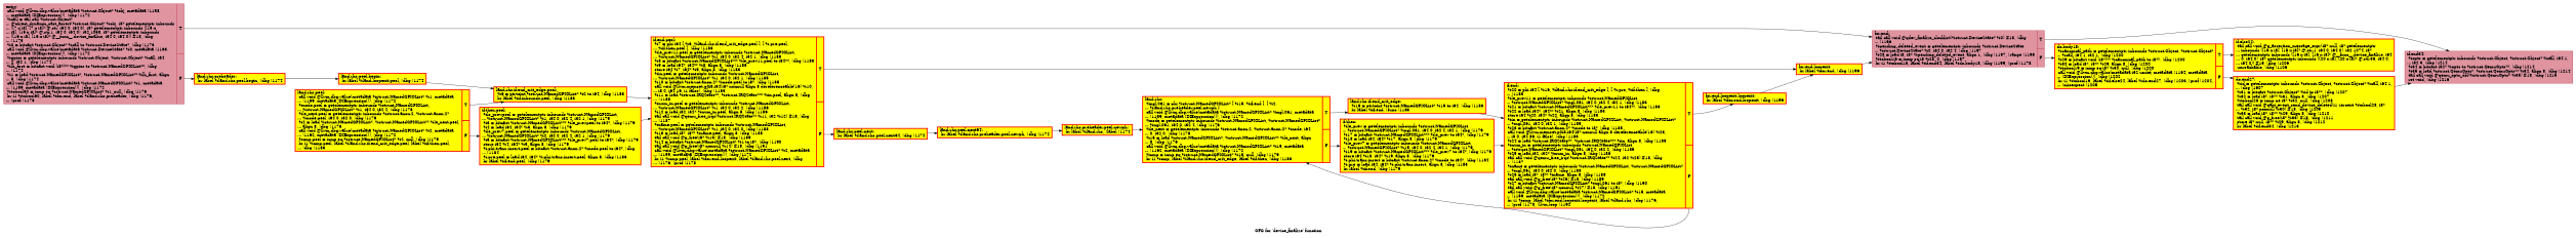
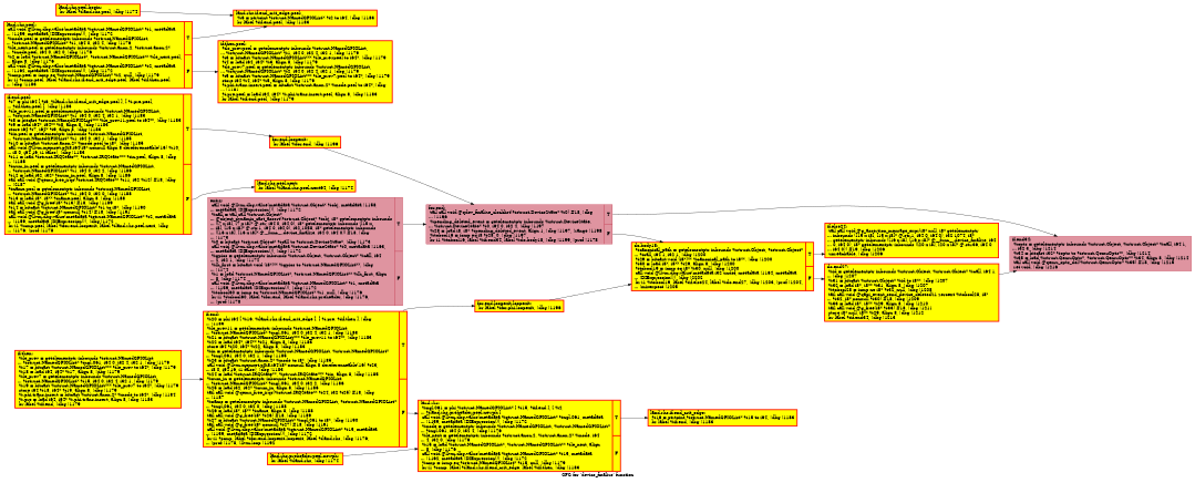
  digraph {
    label="CFG for 'device_finalize' function"
    rankdir=LR
    node [color=red fillcolor=yellow shape=record style=filled penwidth=3.0]
    n1 [color="#b70d28ff" fillcolor="#b70d2870" label="{entry:\l  call void @llvm.dbg.value(metadata %struct.Object* %obj, metadata !1158,\l... metadata !DIExpression()), !dbg !1172\l  %call = tail call %struct.Object*\l... @object_dynamic_cast_assert(%struct.Object* %obj, i8* getelementptr inbounds\l... ([7 x i8], [7 x i8]* @.str, i64 0, i64 0), i8* getelementptr inbounds ([15 x\l... i8], [15 x i8]* @.str.1, i64 0, i64 0), i32 1058, i8* getelementptr inbounds\l... ([16 x i8], [16 x i8]* @__func__.device_finalize, i64 0, i64 0)) #18, !dbg\l... !1173\l  %0 = bitcast %struct.Object* %call to %struct.DeviceState*, !dbg !1173\l  call void @llvm.dbg.value(metadata %struct.DeviceState* %0, metadata !1163,\l... metadata !DIExpression()), !dbg !1172\l  %gpios = getelementptr inbounds %struct.Object, %struct.Object* %call, i64\l... 2, i32 1, !dbg !1174\l  %lh_first = bitcast void (i8*)** %gpios to %struct.NamedGPIOList**, !dbg\l... !1174\l  %1 = load %struct.NamedGPIOList*, %struct.NamedGPIOList** %lh_first, align\l... 8, !dbg !1174\l  call void @llvm.dbg.value(metadata %struct.NamedGPIOList* %1, metadata\l... !1159, metadata !DIExpression()), !dbg !1172\l  %tobool60 = icmp eq %struct.NamedGPIOList* %1, null, !dbg !1176\l  br i1 %tobool60, label %for.end, label %land.rhs.preheader, !dbg !1176,\l... !prof !1178\l|{<s0>T|<s1>F}}" penwidth=""]
    n2 [color="#b70d28ff" fillcolor="#b70d2870" label="{for.end:                                          \l  tail call void @qdev_finalize_clocklist(%struct.DeviceState* %0) #18, !dbg\l... !1196\l  %pending_deleted_event = getelementptr inbounds %struct.DeviceState,\l... %struct.DeviceState* %0, i64 0, i32 4, !dbg !1197\l  %28 = load i8, i8* %pending_deleted_event, align 1, !dbg !1197, !range !1198\l  %tobool16 = icmp eq i8 %28, 0, !dbg !1197\l  br i1 %tobool16, label %if.end34, label %do.body18, !dbg !1199, !prof !1178\l|{<s0>T|<s1>F}}" penwidth=""]
-   n3 [label="{land.rhs.preheader:                               \l  br label %land.rhs.peel.begin, !dbg !1174\l}"]
    n4 [color="#b70d28ff" fillcolor="#b70d2870" label="{if.end34:                                         \l  %opts = getelementptr inbounds %struct.Object, %struct.Object* %call, i64 1,\l... i32 3, !dbg !1214\l  %34 = bitcast i32* %opts to %struct.QemuOpts**, !dbg !1214\l  %35 = load %struct.QemuOpts*, %struct.QemuOpts** %34, align 8, !dbg !1214\l  tail call void @qemu_opts_del(%struct.QemuOpts* %35) #18, !dbg !1215\l  ret void, !dbg !1216\l}" penwidth=""]
-   n5 [label="{do.body18:                                        \l  %canonical_path = getelementptr inbounds %struct.Object, %struct.Object*\l... %call, i64 1, i32 1, !dbg !1200\l  %29 = bitcast void (i8*)** %canonical_path to i8**, !dbg !1200\l  %30 = load i8*, i8** %29, align 8, !dbg !1200\l  %tobool19 = icmp eq i8* %30, null, !dbg !1200\l  call void @llvm.dbg.value(metadata i32 undef, metadata !1164, metadata\l... !DIExpression()), !dbg !1202\l  br i1 %tobool19, label %if.else24, label %do.end27, !dbg !1203, !prof !1204,\l... !misexpect !1205\l|{<s0>T|<s1>F}}"]
-   n6 [label="{land.rhs.peel.begin:                              \l  br label %land.loopexit.peel, !dbg !1174\l}"]
-   n7 [label="{if.else24:                                        \l  tail call void @g_assertion_message_expr(i8* null, i8* getelementptr\l... inbounds ([15 x i8], [15 x i8]* @.str.1, i64 0, i64 0), i32 1074, i8*\l... getelementptr inbounds ([16 x i8], [16 x i8]* @__func__.device_finalize, i64\l... 0, i64 0), i8* getelementptr inbounds ([20 x i8], [20 x i8]* @.str.36, i64 0,\l... i64 0)) #19, !dbg !1206\l  unreachable, !dbg !1106\l}"]
-   n8 [label="{do.end27:                                         \l  %id = getelementptr inbounds %struct.Object, %struct.Object* %call, i64 1,\l... !dbg !1607\l  %31 = bitcast %struct.Object* %id to i8**, !dbg !1207\l  %32 = load i8*, i8** %31, align 8, !dbg !1207\l  %tobool28 = icmp ne i8* %32, null, !dbg !1208\l  tail call void @qapi_event_send_device_deleted(i1 zeroext %tobool28, i8*\l... %32, i8* nonnull %30) #18, !dbg !1209\l  %33 = load i8*, i8** %29, align 8, !dbg !1210\l  tail call void @g_free(i8* %33) #18, !dbg !1211\l  store i8* null, i8** %29, align 8, !dbg !1212\l  br label %if.end34, !dbg !1213\l}"]
-   n9 [label="{land.rhs.if.end_crit_edge.peel:                   \l  %6 = ptrtoint %struct.NamedGPIOList* %2 to i64, !dbg !1183\l  br label %if.inbounds.peel, !dbg !1183\l}"]
+   n5 [label="{do.body18:                                        \l  %canonical_path = getelementptr inbounds %struct.Object, %struct.Object*\l... %call, i64 1, i32 1, !dbg !1200\l  %29 = bitcast void (i8*)** %canonical_path to i8**, !dbg !1200\l  %30 = load i8*, i8** %29, align 8, !dbg !1200\l  %tobool19 = icmp eq i8* %30, null, !dbg !1200\l  call void @llvm.dbg.value(metadata i32 undef, metadata !1164, metadata\l... !DIExpression()), !dbg !2202\l  br i1 %tobool19, label %if.else24, label %do.end27, !dbg !1203, !prof !1204,\l... !misexpect !1205\l|{<s0>T|<s1>F}}"]
+   n6 [label="{land.rhs.peel.begin:                              \l  br label %land.rhs.peel, !dbg !1174\l}"]
+   n7 [label="{if.else24:                                        \l  tail call void @g_assertion_message_expr(i8* null, i8* getelementptr\l... inbounds ([15 x i8], [15 x i8]* @.str.1, i64 0, i64 0), i32 1074, i8*\l... getelementptr inbounds ([16 x i8], [16 x i8]* @__func__.device_finalize, i64\l... 0, i64 0), i8* getelementptr inbounds ([20 x i8], [20 x i8]* @.str.36, i64 0,\l... i64 0)) #19, !dbg !1206\l  unreachable, !dbg !1206\l}"]
+   n8 [label="{do.end27:                                         \l  %id = getelementptr inbounds %struct.Object, %struct.Object* %call, i64 1,\l... !dbg !1207\l  %31 = bitcast %struct.Object* %id to i8**, !dbg !1207\l  %32 = load i8*, i8** %31, align 8, !dbg !1207\l  %tobool28 = icmp ne i8* %32, null, !dbg !1208\l  tail call void @qapi_event_send_device_deleted(i1 zeroext %tobool28, i8*\l... %32, i8* nonnull %30) #18, !dbg !1209\l  %33 = load i8*, i8** %29, align 8, !dbg !1210\l  tail call void @g_free(i8* %33) #18, !dbg !1211\l  store i8* null, i8** %29, align 8, !dbg !1212\l  br label %if.end34, !dbg !1213\l}"]
+   n9 [label="{land.rhs.if.end_crit_edge.peel:                   \l  %6 = ptrtoint %struct.NamedGPIOList* %2 to i64, !dbg !1183\l  br label %if.end.peel, !dbg !1183\l}"]
    n10 [label="{land.rhs.peel:                                    \l  call void @llvm.dbg.value(metadata %struct.NamedGPIOList* %1, metadata\l... !1159, metadata !DIExpression()), !dbg !1172\l  %node.peel = getelementptr inbounds %struct.NamedGPIOList,\l... %struct.NamedGPIOList* %1, i64 0, i32 4, !dbg !1176\l  %le_next.peel = getelementptr inbounds %struct.anon.2, %struct.anon.2*\l... %node.peel, i64 0, i32 0, !dbg !1176\l  %2 = load %struct.NamedGPIOList*, %struct.NamedGPIOList** %le_next.peel,\l... align 8, !dbg !1176\l  call void @llvm.dbg.value(metadata %struct.NamedGPIOList* %2, metadata\l... !1162, metadata !DIExpression()), !dbg !1172\l  %cmp.peel = icmp eq %struct.NamedGPIOList* %2, null, !dbg !1179\l  br i1 %cmp.peel, label %land.rhs.if.end_crit_edge.peel, label %if.then.peel,\l... !dbg !1183\l|{<s0>T|<s1>F}}"]
-   n11 [label="{if.then.peel:                                     \l  %le_prev.peel = getelementptr inbounds %struct.NamedGPIOList,\l... %struct.NamedGPIOList* %1, i64 0, i32 4, i32 1, !dbg !1179\l  %3 = bitcast %struct.NamedGPIOList*** %le_prev.peel to i64*, !dbg !1179\l  %4 = load i64, i64* %3, align 8, !dbg !1179\l  %le_prev7.peel = getelementptr inbounds %struct.NamedGPIOList,\l... %struct.NamedGPIOList* %2, i64 0, i32 4, i32 1, !dbg !1179\l  %5 = bitcast %struct.NamedGPIOList*** %le_prev7.peel to i64*, !dbg !1179\l  store i64 %4, i64* %5, align 8, !dbg !1179\l  %.phi.trans.insert.peel = bitcast %struct.anon.2* %node.peel to i64*, !dbg\l... !1184\l  %.pre.peel = load i64, i64* %.phi.trans.insert.peel, align 8, !dbg !1183\l  br label %if.end.peel, !dbg !1179\l}"]
-   n12 [label="{if.end.peel:                                      \l  %7 = phi i64 [ %6, %land.rhs.if.end_crit_edge.peel ], [ %.pre.peel,\l... %if.then.peel ], !dbg !1183\l  %le_prev11.peel = getelementptr inbounds %struct.NamedGPIOList,\l... %struct.NamedGPIOList* %1, i64 0, i32 4, i32 1, !dbg !1183\l  %8 = bitcast %struct.NamedGPIOList*** %le_prev11.peel to i64**, !dbg !1183\l  %9 = load i64*, i64** %8, align 8, !dbg !1183\l  store i64 %7, i64* %9, align 8, !dbg !1183\l  %in.peel = getelementptr inbounds %struct.NamedGPIOList,\l... %struct.NamedGPIOList* %1, i64 0, i32 1, !dbg !1185\l  %10 = bitcast %struct.anon.2* %node.peel to i8*, !dbg !1185\l  call void @llvm.memset.p0i8.i64(i8* nonnull align 8 dereferenceable(16) %10,\l... i8 0, i64 16, i1 false), !dbg !1183\l  %11 = load %struct.IRQState**, %struct.IRQState*** %in.peel, align 8, !dbg\l... !1185\l  %num_in.peel = getelementptr inbounds %struct.NamedGPIOList,\l... %struct.NamedGPIOList* %1, i64 0, i32 2, !dbg !1186\l  %12 = load i32, i32* %num_in.peel, align 8, !dbg !1186\l  tail call void @qemu_free_irqs(%struct.IRQState** %11, i32 %12) #18, !dbg\l... !1187\l  %name.peel = getelementptr inbounds %struct.NamedGPIOList,\l... %struct.NamedGPIOList* %1, i64 0, i32 0, !dbg !1188\l  %13 = load i8*, i8** %name.peel, align 8, !dbg !1188\l  tail call void @g_free(i8* %13) #18, !dbg !1189\l  %14 = bitcast %struct.NamedGPIOList* %1 to i8*, !dbg !1190\l  tail call void @g_free(i8* nonnull %14) #18, !dbg !1191\l  call void @llvm.dbg.value(metadata %struct.NamedGPIOList* %2, metadata\l... !1159, metadata !DIExpression()), !dbg !1172\l  br i1 %cmp.peel, label %for.end.loopexit, label %land.rhs.peel.next, !dbg\l... !1176, !prof !1178\l|{<s0>T|<s1>F}}"]
+   n11 [label="{if.then.peel:                                     \l  %le_prev.peel = getelementptr inbounds %struct.NamedGPIOList,\l... %struct.NamedGPIOList* %1, i64 0, i32 4, i32 1, !dbg !1179\l  %3 = bitcast %struct.NamedGPIOList*** %le_prev.peel to i64*, !dbg !1179\l  %4 = load i64, i64* %3, align 8, !dbg !1179\l  %le_prev7.peel = getelementptr inbounds %struct.NamedGPIOList,\l... %struct.NamedGPIOList* %2, i64 0, i32 4, i32 1, !dbg !1179\l  %5 = bitcast %struct.NamedGPIOList*** %le_prev7.peel to i64*, !dbg !1179\l  store i64 %4, i64* %5, align 8, !dbg !1179\l  %.phi.trans.insert.peel = bitcast %struct.anon.2* %node.peel to i64*, !dbg\l... !1181\l  %.pre.peel = load i64, i64* %.phi.trans.insert.peel, align 8, !dbg !1183\l  br label %if.end.peel, !dbg !1179\l}"]
+   n12 [label="{if.end.peel:                                      \l  %7 = phi i64 [ %6, %land.rhs.if.end_crit_edge.peel ], [ %.pre.peel,\l... %if.then.peel ], !dbg !1183\l  %le_prev11.peel = getelementptr inbounds %struct.NamedGPIOList,\l... %struct.NamedGPIOList* %1, i64 0, i32 4, i32 1, !dbg !1183\l  %8 = bitcast %struct.NamedGPIOList*** %le_prev11.peel to i64**, !dbg !1183\l  %9 = load i64*, i64** %8, align 8, !dbg !1183\l  store i64 %7, i64* %9, align 8, !dbg !1183\l  %in.peel = getelementptr inbounds %struct.NamedGPIOList,\l... %struct.NamedGPIOList* %1, i64 0, i32 1, !dbg !1185\l  %10 = bitcast %struct.anon.2* %node.peel to i8*, !dbg !1185\l  call void @llvm.memset.p0i8.i64(i8* nonnull align 8 dereferenceable(16) %10,\l... i8 0, i64 16, i1 false), !dbg !1183\l  %11 = load %struct.IRQState**, %struct.IRQState*** %in.peel, align 8, !dbg\l... !1185\l  %num_in.peel = getelementptr inbounds %struct.NamedGPIOList,\l... %struct.NamedGPIOList* %1, i64 0, i32 2, !dbg !1186\l  %12 = load i32, i32* %num_in.peel, align 8, !dbg !1186\l  tail call void @qemu_free_irqs(%struct.IRQState** %11, i32 %12) #18, !dbg\l... !2187\l  %name.peel = getelementptr inbounds %struct.NamedGPIOList,\l... %struct.NamedGPIOList* %1, i64 0, i32 0, !dbg !1188\l  %13 = load i8*, i8** %name.peel, align 8, !dbg !1188\l  tail call void @g_free(i8* %13) #18, !dbg !1189\l  %14 = bitcast %struct.NamedGPIOList* %1 to i8*, !dbg !1190\l  tail call void @g_free(i8* nonnull %14) #18, !dbg !1191\l  call void @llvm.dbg.value(metadata %struct.NamedGPIOList* %2, metadata\l... !1159, metadata !DIExpression()), !dbg !1172\l  br i1 %cmp.peel, label %for.end.loopexit, label %land.rhs.peel.next, !dbg\l... !1176, !prof !1178\l|{<s0>T|<s1>F}}"]
    n13 [label="{for.end.loopexit:                                 \l  br label %for.end, !dbg !1196\l}"]
    n14 [label="{land.rhs.peel.next:                               \l  br label %land.rhs.peel.next64, !dbg !1174\l}"]
-   n15 [label="{land.rhs.peel.next64:                             \l  br label %land.rhs.preheader.peel.newph, !dbg !1174\l}"]
-   n16 [label="{land.rhs.preheader.peel.newph:                    \l  br label %land.rhs, !label !1174\l}"]
-   n17 [label="{land.rhs:                                         \l  %ngl.061 = phi %struct.NamedGPIOList* [ %15, %if.end ], [ %2,\l... %land.rhs.preheader.peel.newph ]\l  call void @llvm.dbg.value(metadata %struct.NamedGPIOList* %ngl.061, metadata\l... !1159, metadata !DIExpression()), !dbg !1172\l  %node = getelementptr inbounds %struct.NamedGPIOList, %struct.NamedGPIOList*\l... %ngl.061, i64 0, i32 4, !dbg !1176\l  %le_next = getelementptr inbounds %struct.anon.2, %struct.anon.2* %node, i64\l... 0, i32 0, !dbg !1176\l  %15 = load %struct.NamedGPIOList*, %struct.NamedGPIOList** %le_next, align\l... 8, !dbg !1176\l  call void @llvm.dbg.value(metadata %struct.NamedGPIOList* %15, metadata\l... !1162, metadata !DIExpression()), !dbg !1172\l  %cmp = icmp eq %struct.NamedGPIOList* %15, null, !dbg !1179\l  br i1 %cmp, label %land.rhs.if.end_crit_edge, label %if.then, !dbg !1183\l|{<s0>T|<s1>F}}"]
-   n18 [label="{land.rhs.if.end_crit_edge:                        \l  %16 = ptrtoint %struct.NamedGPIOList* %15 to i64, !dbg !1183\l  br label %if.end, !func !1183\l}"]
+   n16 [label="{land.rhs.preheader.peel.newph:                    \l  br label %land.rhs, !dbg !1174\l}"]
+   n17 [label="{land.rhs:                                         \l  %ngl.061 = phi %struct.NamedGPIOList* [ %15, %if.end ], [ %2,\l... %land.rhs.preheader.peel.newph ]\l  call void @llvm.dbg.value(metadata %struct.NamedGPIOList* %ngl.061, metadata\l... !1159, metadata !DIExpression()), !dbg !1172\l  %node = getelementptr inbounds %struct.NamedGPIOList, %struct.NamedGPIOList*\l... %ngl.061, i64 0, i32 4, !dbg !1176\l  %le_next = getelementptr inbounds %struct.anon.2, %struct.anon.2* %node, i64\l... 4, i32 0, !dbg !1176\l  %15 = load %struct.NamedGPIOList*, %struct.NamedGPIOList** %le_next, align\l... 8, !dbg !1176\l  call void @llvm.dbg.value(metadata %struct.NamedGPIOList* %15, metadata\l... !1162, metadata !DIExpression()), !dbg !1172\l  %cmp = icmp eq %struct.NamedGPIOList* %15, null, !dbg !1179\l  br i1 %cmp, label %land.rhs.if.end_crit_edge, label %if.then, !dbg !1183\l|{<s0>T|<s1>F}}"]
+   n18 [label="{land.rhs.if.end_crit_edge:                        \l  %16 = ptrtoint %struct.NamedGPIOList* %15 to i64, !dbg !1183\l  br label %if.end, !dbg !1183\l}"]
    n19 [label="{if.then:                                          \l  %le_prev = getelementptr inbounds %struct.NamedGPIOList,\l... %struct.NamedGPIOList* %ngl.061, i64 0, i32 4, i32 1, !dbg !1179\l  %17 = bitcast %struct.NamedGPIOList*** %le_prev to i64*, !dbg !1179\l  %18 = load i64, i64* %17, align 8, !dbg !1179\l  %le_prev7 = getelementptr inbounds %struct.NamedGPIOList,\l... %struct.NamedGPIOList* %15, i64 0, i32 4, i32 1, !dbg !1179\l  %19 = bitcast %struct.NamedGPIOList*** %le_prev7 to i64*, !dbg !1179\l  store i64 %18, i64* %19, align 8, !dbg !1179\l  %.phi.trans.insert = bitcast %struct.anon.2* %node to i64*, !dbg !1184\l  %.pre = load i64, i64* %.phi.trans.insert, align 8, !dbg !1183\l  br label %if.end, !dbg !1179\l}"]
-   n20 [label="{if.end:                                           \l  %20 = phi i64 [ %16, %land.rhs.if.end_crit_edge ], [ %.pre, %if.then ], !dbg\l... !1183\l  %le_prev11 = getelementptr inbounds %struct.NamedGPIOList,\l... %struct.NamedGPIOList* %ngl.061, i64 0, i32 4, i32 1, !dbg !1183\l  %21 = bitcast %struct.NamedGPIOList*** %le_prev11 to i64**, !dbg !1183\l  %22 = load i64*, i64** %21, align 8, !dbg !1183\l  store i64 %20, i64* %22, align 8, !dbg !1183\l  %in = getelementptr inbounds %struct.NamedGPIOList, %struct.NamedGPIOList*\l... %ngl.061, i64 0, i32 1, !dbg !1185\l  %23 = bitcast %struct.anon.2* %node to i8*, !dbg !1185\l  call void @llvm.memset.p0i8.i64(i8* nonnull align 8 dereferenceable(16) %23,\l... i8 0, i64 86, i1 false), !dbg !1183\l  %24 = load %struct.IRQState**, %struct.IRQState*** %in, align 8, !dbg !1185\l  %num_in = getelementptr inbounds %struct.NamedGPIOList,\l... %struct.NamedGPIOList* %ngl.061, i64 0, i32 2, !dbg !1186\l  %25 = load i32, i32* %num_in, align 8, !dbg !1186\l  tail call void @qemu_free_irqs(%struct.IRQState** %24, i32 %25) #18, !dbg\l... !1187\l  %name = getelementptr inbounds %struct.NamedGPIOList, %struct.NamedGPIOList*\l... %ngl.061, i64 0, i32 0, !dbg !1188\l  %26 = load i8*, i8** %name, align 8, !dbg !1188\l  tail call void @g_free(i8* %26) #18, !dbg !1189\l  %27 = bitcast %struct.NamedGPIOList* %ngl.061 to i8*, !dbg !1190\l  tail call void @g_free(i8* nonnull %27) #18, !dbg !1191\l  call void @llvm.dbg.value(metadata %struct.NamedGPIOList* %15, metadata\l... !1159, metadata !DIExpression()), !dbg !1172\l  br i1 %cmp, label %for.end.loopexit.loopexit, label %land.rhs, !dbg !1176,\l... !prof !1178, !llvm.loop !1192\l|{<s0>T|<s1>F}}"]
-   n21 [label="{for.end.loopexit.loopexit:                        \l  br label %for.end.loopexit, !dbg !1196\l}"]
+   n20 [label="{if.end:                                           \l  %20 = phi i64 [ %16, %land.rhs.if.end_crit_edge ], [ %.pre, %if.then ], !dbg\l... !1183\l  %le_prev11 = getelementptr inbounds %struct.NamedGPIOList,\l... %struct.NamedGPIOList* %ngl.061, i64 0, i32 4, i32 1, !dbg !1183\l  %21 = bitcast %struct.NamedGPIOList*** %le_prev11 to i64**, !dbg !1183\l  %22 = load i64*, i64** %21, align 8, !dbg !1183\l  store i64 %20, i64* %22, align 8, !dbg !1183\l  %in = getelementptr inbounds %struct.NamedGPIOList, %struct.NamedGPIOList*\l... %ngl.061, i64 0, i32 1, !dbg !1185\l  %23 = bitcast %struct.anon.2* %node to i8*, !dbg !1185\l  call void @llvm.memset.p0i8.i64(i8* nonnull align 8 dereferenceable(16) %23,\l... i8 0, i64 16, i1 false), !dbg !1183\l  %24 = load %struct.IRQState**, %struct.IRQState*** %in, align 8, !dbg !1185\l  %num_in = getelementptr inbounds %struct.NamedGPIOList,\l... %struct.NamedGPIOList* %ngl.061, i64 0, i32 2, !dbg !1186\l  %25 = load i32, i32* %num_in, align 8, !dbg !1186\l  tail call void @qemu_free_irqs(%struct.IRQState** %24, i32 %25) #18, !dbg\l... !1187\l  %name = getelementptr inbounds %struct.NamedGPIOList, %struct.NamedGPIOList*\l... %ngl.061, i64 0, i32 0, !dbg !1188\l  %26 = load i8*, i8** %name, align 8, !dbg !1188\l  tail call void @g_free(i8* %26) #18, !dbg !1189\l  %27 = bitcast %struct.NamedGPIOList* %ngl.061 to i8*, !dbg !1190\l  tail call void @g_free(i8* nonnull %27) #18, !dbg !1191\l  call void @llvm.dbg.value(metadata %struct.NamedGPIOList* %15, metadata\l... !1159, metadata !DIExpression()), !dbg !1172\l  br i1 %cmp, label %for.end.loopexit.loopexit, label %land.rhs, !dbg !1176,\l... !prof !1178, !llvm.loop !1192\l|{<s0>T|<s1>F}}"]
+   n21 [label="{for.end.loopexit.loopexit:                        \l  br label %for.phi.loopexit, !dbg !1196\l}"]
    n1 -> n2 [tailport=s0]
-   n1 -> n3 [tailport=s1]
    n2 -> n4 [tailport=s0]
    n2 -> n5 [tailport=s1]
-   n3 -> n6
    n5 -> n7 [tailport=s0]
    n5 -> n8 [tailport=s1]
    n6 -> n9
    n8 -> n4
-   n9 -> n12
    n10 -> n9 [tailport=s0]
    n10 -> n11 [tailport=s1]
-   n11 -> n12
    n12 -> n13 [tailport=s0]
    n12 -> n14 [tailport=s1]
    n13 -> n2
-   n14 -> n15
-   n15 -> n16
    n16 -> n17
    n17 -> n18 [tailport=s0]
-   n17 -> n19 [tailport=s1]
-   n18 -> n20
    n19 -> n20
    n20 -> n17 [tailport=s1]
    n20 -> n21 [tailport=s0]
-   n21 -> n13
+   n21 -> n5
  }
